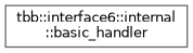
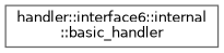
  digraph {
    rankdir=LR
-   n1 [color=grey40 fillcolor=white fontname=Helvetica fontsize=10 height=0.2 label="tbb::interface6::internal\l::basic_handler" shape=box style=filled width=0.4]
+   n1 [color=grey40 fillcolor=white fontname=Helvetica fontsize=10 height=0.2 label="handler::interface6::internal\l::basic_handler" shape=box style=filled width=0.4]
  }
